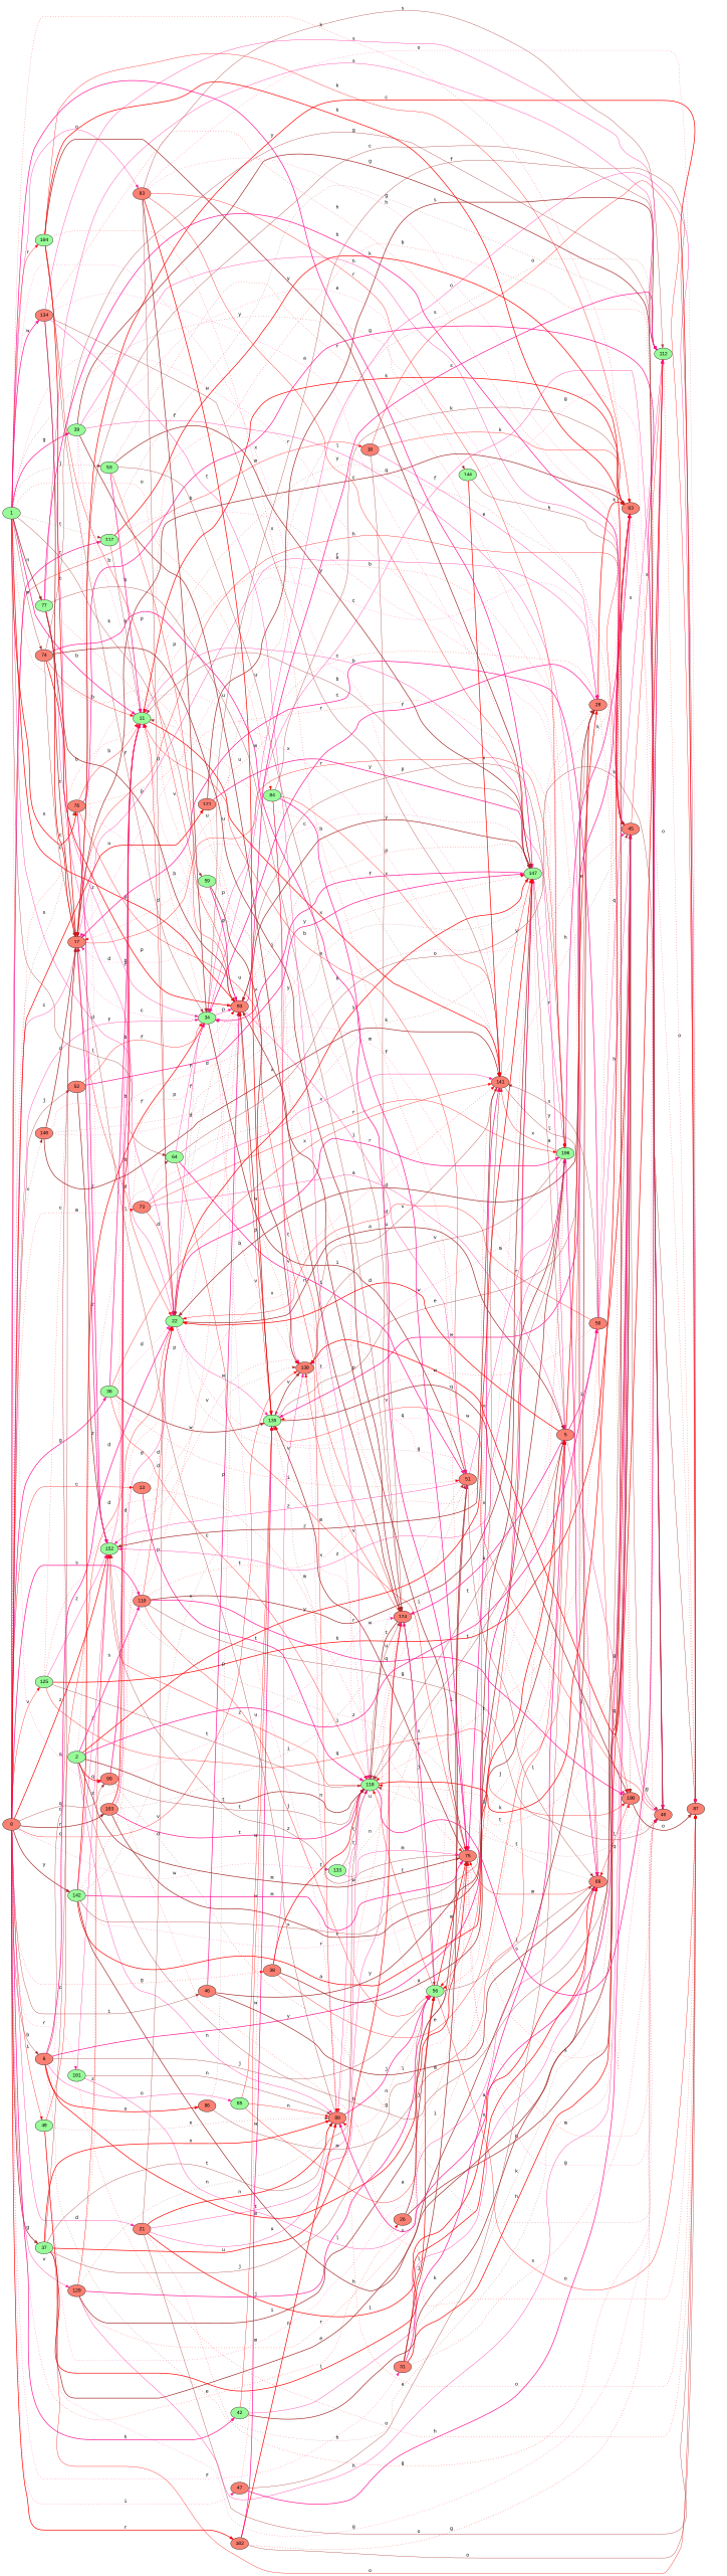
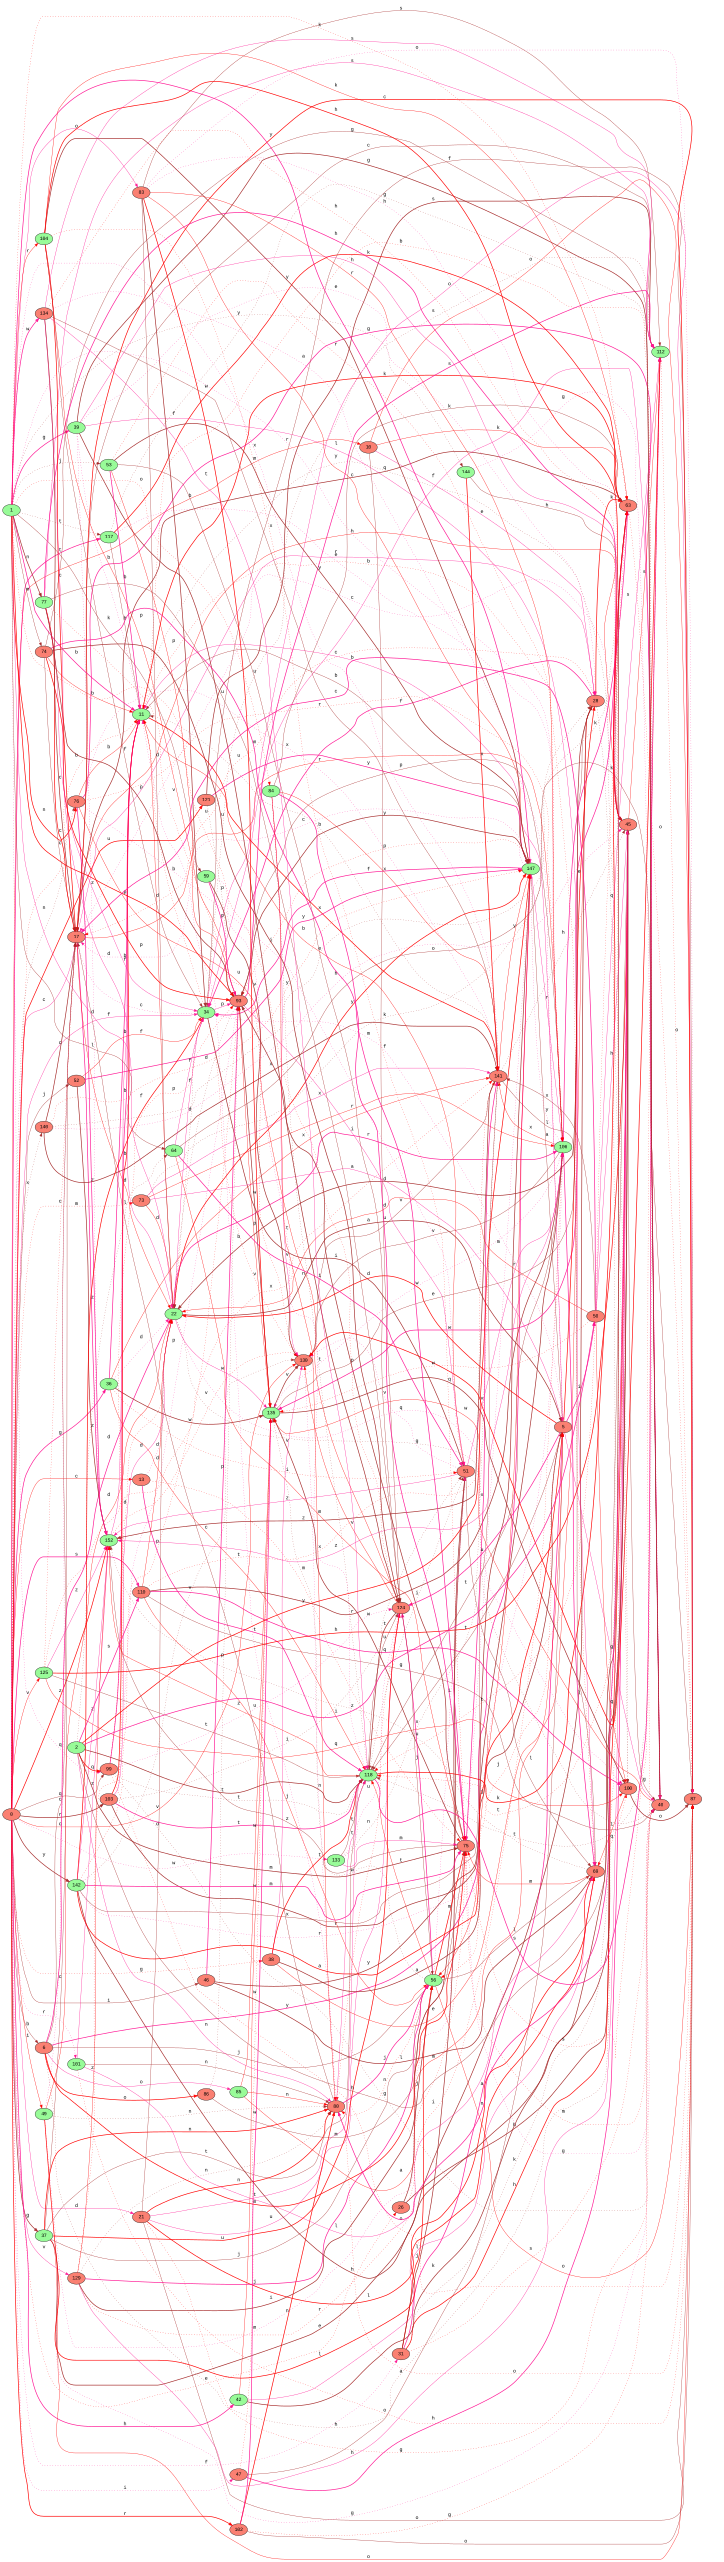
  strict digraph {
    fontname="Liberation Mono"
    rankdir=LR
    node [fillcolor=salmon fontname="Liberation Mono" style=filled]
    edge [color=red fontname="Liberation Mono" style=solid]
    0
    6
    10
    11 [fillcolor=palegreen]
    13
    17
    21
    26
    31
    34 [fillcolor=palegreen]
    36 [fillcolor=palegreen]
    37 [fillcolor=palegreen]
    38
    42 [fillcolor=palegreen]
    46
    47
    49 [fillcolor=palegreen]
    52
    73
    76
    99
    101 [fillcolor=palegreen]
    102
    103
    110
    117 [fillcolor=palegreen]
    121
    125 [fillcolor=palegreen]
    129
    130
    133 [fillcolor=palegreen]
    140
    142 [fillcolor=palegreen]
    152 [fillcolor=palegreen]
    22 [fillcolor=palegreen]
    147 [fillcolor=palegreen]
    45
    75
    56 [fillcolor=palegreen]
    85 [fillcolor=palegreen]
    86
    63
    124
    28
    87
    141
    100
    118 [fillcolor=palegreen]
    106 [fillcolor=palegreen]
    80
    40
    69
    5
    51
    112 [fillcolor=palegreen]
    93
    135 [fillcolor=palegreen]
    1 [fillcolor=palegreen]
    39 [fillcolor=palegreen]
    53 [fillcolor=palegreen]
    59 [fillcolor=palegreen]
    64 [fillcolor=palegreen]
    74
    77 [fillcolor=palegreen]
    83
    84 [fillcolor=palegreen]
    104 [fillcolor=palegreen]
    134
    144 [fillcolor=palegreen]
    2 [fillcolor=palegreen]
    50
    0 -> 6 [color=brown label=b]
    0 -> 10 [label=b]
    0 -> 11 [label=b style=dotted]
    0 -> 13 [label=c]
    0 -> 17 [color=deeppink label=c]
    0 -> 21 [color=deeppink label=d]
    0 -> 26 [label=e style=dotted]
    0 -> 31 [color=deeppink label=f style=dotted]
    0 -> 34 [color=deeppink label=f]
    0 -> 36 [color=deeppink label=g style=bold]
    0 -> 37 [color=brown label=g style=bold]
    0 -> 38 [label=g style=dotted]
    0 -> 42 [color=deeppink label=h style=bold]
    0 -> 46 [color=brown label=i]
    0 -> 47 [color=deeppink label=i style=dotted]
    0 -> 49 [label=i]
    0 -> 52 [color=brown label=j]
    0 -> 73 [label=m style=dotted]
    0 -> 76 [color=brown label=n style=dotted]
    0 -> 99 [color=brown label=q]
    0 -> 101 [color=deeppink label=r style=dotted]
    0 -> 102 [label=r style=bold]
    0 -> 103 [color=brown label=r style=bold]
    0 -> 110 [color=deeppink label=s style=bold]
    0 -> 117 [color=deeppink label=t style=bold]
    0 -> 121 [label=u style=bold]
    0 -> 125 [label=v]
    0 -> 129 [color=deeppink label=v]
    0 -> 130 [label=v]
    0 -> 133 [color=deeppink label=w style=dotted]
    0 -> 140 [color=brown label=x style=dotted]
    0 -> 142 [color=brown label=y style=bold]
    0 -> 152 [label=z style=bold]
    6 -> 17 [color=brown label=c]
    6 -> 22 [color=deeppink label=d style=bold]
    6 -> 147 [color=deeppink label=y style=bold]
    6 -> 45 [color=brown label=h style=dotted]
    6 -> 75 [label=m style=bold]
    6 -> 56 [color=brown label=j]
    6 -> 85 [color=deeppink label=o]
    6 -> 86 [label=o style=bold]
    10 -> 63 [label=k]
    10 -> 124 [color=brown label=u]
    10 -> 28 [color=deeppink label=e]
    10 -> 87 [label=o]
    11 -> 22 [label=d]
    11 -> 63 [label=k style=bold]
    11 -> 141 [label=x style=bold]
    11 -> 100 [color=brown label=q style=dotted]
    13 -> 22 [color=deeppink label=d style=dotted]
    13 -> 75 [label=m style=dotted]
    13 -> 118 [color=deeppink label=t style=bold]
    17 -> 152 [color=deeppink label=z style=bold]
    17 -> 22 [label=d]
    17 -> 45 [label=h]
    17 -> 28 [color=deeppink label=e]
    17 -> 106 [label=r]
    21 -> 22 [color=brown label=d]
    21 -> 124 [color=deeppink label=u]
    21 -> 87 [color=brown label=o]
    21 -> 118 [color=deeppink label=t]
    21 -> 80 [label=n style=bold]
    21 -> 40 [label=g style=dotted]
    21 -> 69 [label=l style=bold]
    26 -> 45 [color=brown label=h style=bold]
    26 -> 75 [label=m style=dotted]
    26 -> 56 [color=brown label=j style=bold]
    31 -> 45 [label=h style=bold]
    31 -> 56 [label=j style=bold]
    31 -> 63 [color=brown label=k style=dotted]
    31 -> 5 [color=deeppink label=a style=bold]
    31 -> 51 [color=brown label=i style=bold]
    31 -> 112 [label=s style=dotted]
    34 -> 11 [label=b style=dotted]
    34 -> 17 [color=deeppink label=c style=dotted]
    34 -> 130 [label=v style=dotted]
    34 -> 22 [color=brown label=d style=dotted]
    34 -> 87 [color=deeppink label=o]
    34 -> 51 [color=brown label=i style=bold]
    34 -> 112 [color=brown label=s style=dotted]
    34 -> 93 [color=deeppink label=p]
    36 -> 11 [color=deeppink label=b style=bold]
    36 -> 22 [color=deeppink label=d style=dotted]
    36 -> 141 [label=x]
    36 -> 118 [label=t]
    36 -> 51 [label=i style=dotted]
    36 -> 135 [color=brown label=w style=bold]
    37 -> 17 [color=brown label=c]
    37 -> 56 [color=brown label=j]
    37 -> 124 [label=u style=bold]
    37 -> 28 [color=brown label=e style=bold]
    37 -> 87 [label=o]
    37 -> 118 [color=brown label=t]
    37 -> 80 [label=n style=bold]
    37 -> 40 [color=deeppink label=g style=dotted]
    38 -> 130 [color=deeppink label=v]
    38 -> 28 [label=e]
    38 -> 118 [label=t style=bold]
    38 -> 5 [color=brown label=a style=bold]
    42 -> 63 [color=brown label=k style=bold]
    42 -> 69 [color=deeppink label=l]
    42 -> 135 [label=w]
    46 -> 147 [color=brown label=y style=bold]
    46 -> 69 [color=brown label=l style=bold]
    46 -> 93 [color=deeppink label=p style=bold]
    47 -> 45 [color=deeppink label=h style=bold]
    47 -> 5 [color=brown label=a]
    47 -> 135 [label=w style=dotted]
    49 -> 17 [color=deeppink label=c style=dotted]
    49 -> 22 [label=d]
    49 -> 75 [color=deeppink label=m style=dotted]
    49 -> 80 [color=brown label=n style=dotted]
    49 -> 69 [label=l style=bold]
    52 -> 34 [label=f]
    52 -> 152 [color=brown label=z style=bold]
    52 -> 147 [color=deeppink label=y style=bold]
    73 -> 22 [label=d]
    73 -> 63 [color=brown label=k style=dotted]
    73 -> 141 [color=deeppink label=x]
    73 -> 106 [label=r]
    73 -> 5 [color=deeppink label=a]
    76 -> 11 [label=b]
    76 -> 152 [color=deeppink label=z style=bold]
    76 -> 124 [label=u]
    76 -> 141 [color=deeppink label=x style=dotted]
    76 -> 106 [label=r style=dotted]
    76 -> 40 [color=deeppink label=g style=bold]
    76 -> 51 [color=deeppink label=i style=dotted]
    99 -> 11 [color=deeppink label=b style=bold]
    99 -> 124 [color=deeppink label=u style=dotted]
    99 -> 87 [label=o style=dotted]
-   99 -> 118 [color=brown label=t]
+   99 -> 118 [color=brown label=t style=dotted]
    99 -> 40 [color=brown label=g style=dotted]
    99 -> 93 [label=p style=dotted]
    101 -> 152 [color=deeppink label=z]
    101 -> 87 [label=o style=dotted]
    101 -> 80 [color=brown label=n]
    101 -> 69 [color=deeppink label=l]
    102 -> 87 [color=brown label=o]
    102 -> 80 [label=n style=bold]
    102 -> 40 [label=g style=dotted]
    102 -> 135 [color=deeppink label=w style=bold]
    103 -> 11 [label=b style=bold]
    103 -> 22 [color=deeppink label=d]
    103 -> 118 [color=deeppink label=t style=bold]
    103 -> 106 [color=brown label=r style=bold]
    103 -> 51 [color=brown label=i style=dotted]
    103 -> 93 [color=deeppink label=p style=dotted]
    110 -> 22 [label=d]
    110 -> 56 [label=j]
    110 -> 141 [label=x style=dotted]
    110 -> 100 [color=deeppink label=q style=bold]
    110 -> 106 [color=brown label=r style=bold]
    110 -> 40 [color=brown label=g]
    117 -> 11 [color=brown label=b]
    117 -> 63 [label=k style=bold]
    117 -> 106 [color=deeppink label=r style=dotted]
    117 -> 40 [color=brown label=g style=dotted]
    121 -> 147 [color=deeppink label=y style=bold]
    121 -> 112 [color=brown label=s style=bold]
    121 -> 93 [color=brown label=p style=dotted]
    125 -> 17 [label=c style=dotted]
    125 -> 152 [color=deeppink label=z]
    125 -> 45 [label=h style=bold]
    125 -> 141 [label=x style=dotted]
    125 -> 100 [label=q]
    125 -> 118 [color=brown label=t]
    129 -> 152 [label=z]
    129 -> 22 [label=d style=dotted]
    129 -> 45 [color=deeppink label=h]
    129 -> 56 [color=deeppink label=j style=bold]
    129 -> 106 [label=r style=dotted]
    129 -> 80 [color=brown label=n style=dotted]
    129 -> 51 [color=brown label=i style=bold]
    130 -> 80 [color=deeppink label=n style=dotted]
    133 -> 75 [color=deeppink label=m]
    133 -> 124 [color=deeppink label=u style=dotted]
    133 -> 141 [color=brown label=x style=dotted]
    133 -> 118 [color=brown label=t]
    140 -> 17 [color=brown label=c style=bold]
    140 -> 147 [label=y style=dotted]
    140 -> 45 [color=deeppink label=h style=dotted]
    140 -> 28 [color=brown label=e style=dotted]
    140 -> 141 [color=brown label=x style=bold]
    142 -> 34 [label=f style=bold]
    142 -> 130 [color=brown label=v style=dotted]
    142 -> 152 [color=deeppink label=z]
    142 -> 45 [color=brown label=h style=bold]
    142 -> 75 [color=deeppink label=m style=bold]
    142 -> 141 [color=brown label=x]
    142 -> 106 [color=deeppink label=r style=dotted]
    142 -> 5 [label=a style=bold]
    142 -> 93 [label=p style=dotted]
    152 -> 11 [color=deeppink label=b]
    152 -> 130 [label=v style=dotted]
    22 -> 34 [color=deeppink label=f]
    22 -> 147 [label=y style=bold]
    22 -> 100 [color=deeppink label=q style=dotted]
    22 -> 106 [color=deeppink label=r style=bold]
    22 -> 40 [color=brown label=g style=dotted]
    22 -> 5 [color=brown label=a style=bold]
    22 -> 135 [color=deeppink label=w]
    147 -> 11 [color=brown label=b]
    147 -> 17 [color=deeppink label=c style=dotted]
    147 -> 34 [color=deeppink label=f style=bold]
    147 -> 75 [color=deeppink label=m style=dotted]
    147 -> 56 [label=j]
    147 -> 106 [color=deeppink label=r]
    147 -> 5 [color=brown label=a]
    147 -> 93 [label=p style=dotted]
    45 -> 17 [color=deeppink label=c style=dotted]
    45 -> 80 [color=deeppink label=n style=bold]
    45 -> 40 [color=brown label=g]
    45 -> 112 [label=s]
    75 -> 152 [color=brown label=z]
    75 -> 141 [color=deeppink label=x style=bold]
    75 -> 40 [color=deeppink label=g style=dotted]
    75 -> 112 [label=s style=dotted]
    75 -> 93 [color=brown label=p style=bold]
    75 -> 135 [color=brown label=w style=bold]
    56 -> 75 [label=m style=bold]
    56 -> 124 [color=deeppink label=u style=bold]
    56 -> 87 [label=o]
    56 -> 118 [label=t]
    56 -> 80 [label=n style=dotted]
    56 -> 69 [color=brown label=l]
    56 -> 51 [color=deeppink label=i style=dotted]
    56 -> 135 [color=brown label=w style=dotted]
    85 -> 80 [label=n]
    85 -> 5 [label=a]
    85 -> 135 [label=w]
    86 -> 75 [color=brown label=m]
    86 -> 93 [color=brown label=p style=dotted]
    63 -> 17 [color=brown label=c style=bold]
    63 -> 87 [label=o style=dotted]
    63 -> 118 [label=t style=dotted]
    63 -> 135 [color=deeppink label=w style=bold]
    124 -> 130 [label=v]
    124 -> 56 [color=brown label=j]
    124 -> 118 [color=brown label=t style=bold]
    124 -> 80 [label=n style=dotted]
    28 -> 17 [label=c style=dotted]
    28 -> 34 [color=deeppink label=f style=bold]
    28 -> 22 [color=brown label=d style=bold]
    28 -> 63 [label=k style=bold]
    28 -> 100 [color=brown label=q style=dotted]
    87 -> 17 [label=c style=bold]
    87 -> 34 [color=brown label=f]
    141 -> 11 [color=brown label=b style=dotted]
    141 -> 130 [color=brown label=v]
    141 -> 152 [color=brown label=z style=bold]
    141 -> 147 [label=y]
    141 -> 45 [color=brown label=h style=dotted]
    141 -> 69 [color=brown label=l]
    100 -> 87 [color=brown label=o style=bold]
    100 -> 69 [label=l]
    118 -> 152 [label=z]
    118 -> 63 [label=k style=bold]
    118 -> 124 [color=brown label=u]
    118 -> 51 [color=brown label=i style=dotted]
    118 -> 112 [color=deeppink label=s style=bold]
    106 -> 130 [color=brown label=v]
    106 -> 152 [color=deeppink label=z]
    106 -> 147 [color=deeppink label=y style=dotted]
    106 -> 63 [color=deeppink label=k style=bold]
    106 -> 141 [label=x]
    106 -> 118 [color=brown label=t]
    106 -> 69 [color=deeppink label=l style=bold]
    106 -> 93 [color=brown label=p]
    106 -> 135 [color=deeppink label=w style=dotted]
    80 -> 11 [color=deeppink label=b style=dotted]
    80 -> 17 [color=brown label=c]
    80 -> 56 [color=deeppink label=j style=bold]
    80 -> 87 [label=o style=dotted]
    80 -> 118 [color=deeppink label=t]
    40 -> 11 [label=b style=dotted]
    40 -> 34 [color=deeppink label=f]
    40 -> 75 [label=m style=dotted]
    40 -> 135 [label=w]
    69 -> 11 [label=b style=dotted]
    69 -> 152 [color=brown label=z style=dotted]
    69 -> 75 [label=m]
    69 -> 100 [label=q style=dotted]
    5 -> 11 [color=deeppink label=b]
    5 -> 34 [color=deeppink label=f style=dotted]
    5 -> 22 [label=d style=bold]
    5 -> 56 [label=j style=dotted]
    5 -> 124 [color=deeppink label=u style=bold]
    5 -> 28 [label=e style=bold]
    5 -> 118 [color=brown label=t]
    5 -> 40 [color=deeppink label=g]
    5 -> 50 [color=deeppink label=i style=bold]
    51 -> 11 [label=b]
    51 -> 130 [color=deeppink label=v style=dotted]
    51 -> 152 [color=deeppink label=z]
    51 -> 106 [color=deeppink label=r]
    51 -> 69 [color=brown label=l]
    112 -> 17 [color=brown label=c]
    112 -> 130 [label=v style=bold]
    112 -> 87 [label=o style=dotted]
    112 -> 118 [color=brown label=t style=dotted]
    93 -> 22 [color=brown label=d style=dotted]
    93 -> 147 [color=brown label=y style=bold]
    93 -> 51 [color=deeppink label=i]
    93 -> 112 [color=deeppink label=s style=bold]
    93 -> 135 [color=brown label=w style=bold]
    135 -> 130 [color=brown label=v style=bold]
    135 -> 28 [color=brown label=e]
    135 -> 100 [color=brown label=q style=bold]
    135 -> 93 [label=p]
    1 -> 11 [color=deeppink label=b style=bold]
    1 -> 76 [label=n style=bold]
    1 -> 99 [color=deeppink label=q style=dotted]
    1 -> 117 [color=brown label=t style=dotted]
    1 -> 22 [color=deeppink label=d]
    1 -> 147 [color=deeppink label=y style=bold]
    1 -> 63 [label=k style=dotted]
    1 -> 124 [label=u style=dotted]
    1 -> 141 [color=deeppink label=x style=dotted]
    1 -> 106 [color=deeppink label=r style=dotted]
    1 -> 93 [label=p style=bold]
    1 -> 39 [color=deeppink label=g style=bold]
    1 -> 53 [color=brown label=j style=dotted]
    1 -> 59 [color=brown label=k]
    1 -> 64 [color=brown label=l]
    1 -> 74 [color=brown label=m]
    1 -> 77 [color=brown label=n style=bold]
    1 -> 83 [color=deeppink label=o]
    1 -> 84 [label=o style=dotted]
    1 -> 104 [label=r]
    1 -> 134 [color=deeppink label=w style=bold]
    1 -> 144 [color=brown label=y style=dotted]
    39 -> 11 [color=deeppink label=b style=dotted]
    39 -> 152 [color=deeppink label=z style=dotted]
    39 -> 45 [color=deeppink label=h]
    39 -> 124 [color=brown label=u style=bold]
    39 -> 28 [color=deeppink label=e style=dotted]
    39 -> 40 [color=brown label=g style=bold]
    39 -> 69 [color=deeppink label=l]
    53 -> 11 [color=deeppink label=b style=bold]
    53 -> 147 [color=brown label=y style=bold]
    53 -> 124 [color=brown label=u]
    53 -> 106 [label=r style=dotted]
    53 -> 93 [label=p]
    59 -> 130 [color=brown label=v style=bold]
    59 -> 118 [color=deeppink label=t style=dotted]
    59 -> 93 [color=deeppink label=p style=bold]
    64 -> 34 [color=deeppink label=f]
    64 -> 75 [label=m]
    64 -> 87 [color=brown label=o]
    64 -> 51 [color=deeppink label=i style=bold]
    74 -> 11 [label=b]
    74 -> 17 [color=brown label=c]
    74 -> 75 [color=deeppink label=m style=bold]
    74 -> 124 [color=brown label=u style=bold]
    74 -> 40 [color=brown label=g]
    74 -> 93 [label=p style=bold]
    77 -> 17 [label=c style=bold]
    77 -> 34 [color=deeppink label=f]
    77 -> 130 [label=v style=dotted]
    77 -> 45 [color=deeppink label=h style=bold]
    77 -> 124 [color=brown label=u]
    77 -> 112 [color=deeppink label=s]
    77 -> 93 [color=brown label=p style=bold]
    83 -> 34 [color=brown label=f style=bold]
    83 -> 22 [color=brown label=d]
    83 -> 147 [label=y]
    83 -> 45 [color=deeppink label=h style=dotted]
    83 -> 87 [color=deeppink label=o style=dotted]
    83 -> 106 [label=r]
    83 -> 112 [color=brown label=s]
    83 -> 135 [label=w style=bold]
    84 -> 130 [color=deeppink label=v]
    84 -> 75 [color=deeppink label=m style=bold]
    84 -> 63 [color=brown label=k]
    84 -> 141 [label=x]
    84 -> 118 [color=brown label=t style=dotted]
    84 -> 80 [label=n]
    104 -> 17 [label=c style=bold]
    104 -> 34 [color=brown label=f]
    104 -> 147 [color=brown label=y style=bold]
    104 -> 45 [label=h style=bold]
    104 -> 75 [label=m style=dotted]
    104 -> 63 [label=k]
    104 -> 93 [label=p]
    134 -> 17 [color=brown label=c style=bold]
    134 -> 22 [color=deeppink label=d]
    134 -> 45 [label=h style=dotted]
    134 -> 141 [color=brown label=x]
    134 -> 118 [color=deeppink label=t]
    134 -> 5 [color=deeppink label=a style=dotted]
    134 -> 112 [color=deeppink label=s]
    144 -> 45 [color=brown label=h]
    144 -> 141 [label=x style=bold]
    144 -> 40 [color=deeppink label=g style=dotted]
    2 -> 99 [label=q style=bold]
    2 -> 110 [color=deeppink label=s style=bold]
    2 -> 147 [label=y style=bold]
    2 -> 45 [color=brown label=h]
    2 -> 75 [color=brown label=m style=bold]
    2 -> 118 [color=brown label=t style=bold]
    2 -> 80 [color=deeppink label=n]
    2 -> 64 [color=brown label=l style=dotted]
    2 -> 50 [color=deeppink label=i style=bold]
    50 -> 17 [color=deeppink label=c style=bold]
    50 -> 22 [label=d]
    50 -> 45 [color=deeppink label=h]
    50 -> 63 [label=k style=dotted]
    50 -> 141 [color=brown label=x]
    50 -> 100 [label=q]
    50 -> 118 [label=t style=dotted]
    50 -> 112 [color=deeppink label=s]
    50 -> 135 [label=w style=dotted]
  }
